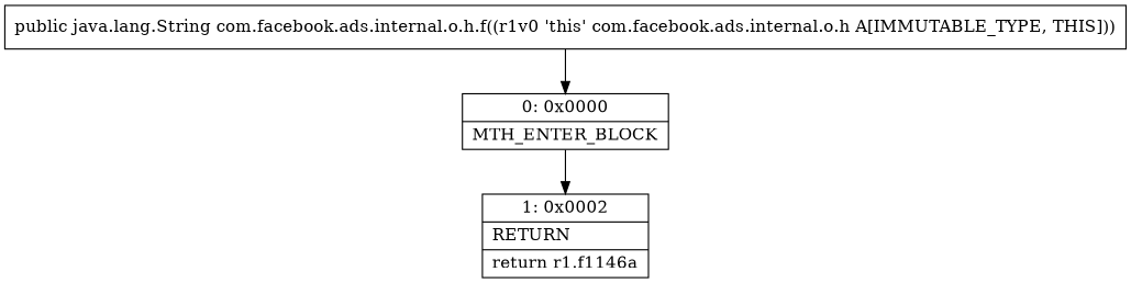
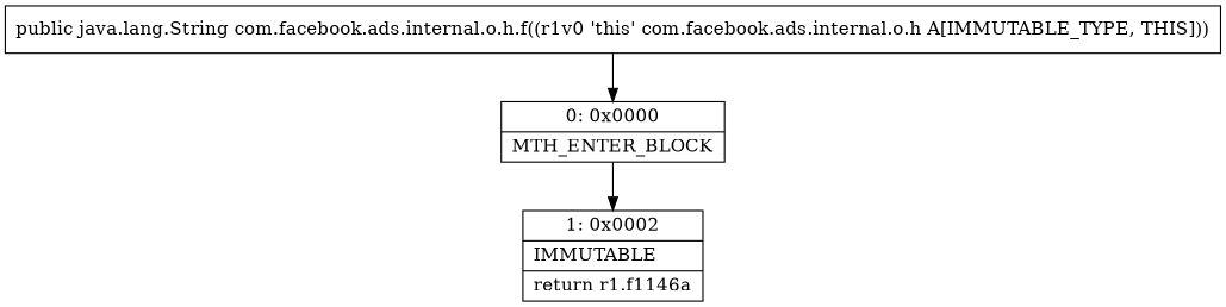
  digraph {
    node [shape=record]
    n1 [label="{0\:\ 0x0000|MTH_ENTER_BLOCK\l}"]
-   n2 [label="{1\:\ 0x0002|RETURN\l|return r1.f1146a\l}"]
+   n2 [label="{1\:\ 0x0002|IMMUTABLE\l|return r1.f1146a\l}"]
    n3 [label="{public java.lang.String com.facebook.ads.internal.o.h.f((r1v0 'this' com.facebook.ads.internal.o.h A[IMMUTABLE_TYPE, THIS])) }"]
    n1 -> n2
    n3 -> n1
  }
